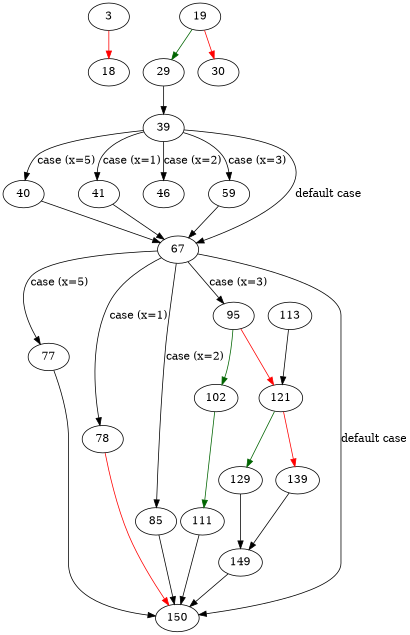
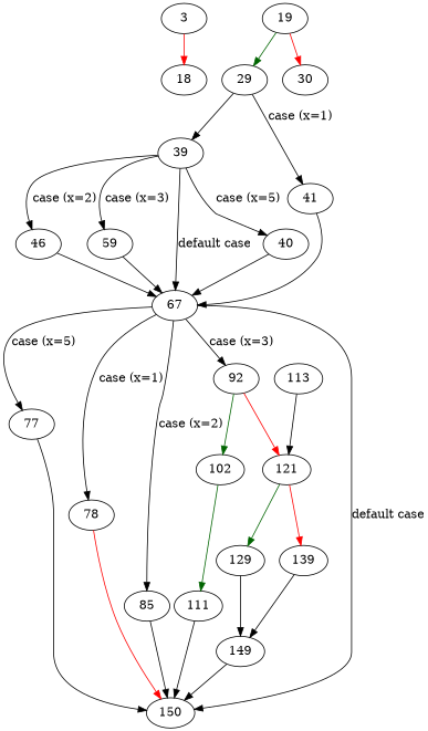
  strict digraph {
    3 [entry=true]
    18
    19
    29
    30
    n6 [label=39]
    40
    41
    46
    59
    67
    77
    78
    85
-   92 [label=95]
+   92
    150
    102
    121
    111
    129
    139
    113
    149
    3 -> 18 [color=red cond=false]
    19 -> 29 [color=darkgreen cond=true]
    19 -> 30 [color=red cond=false]
    29 -> n6
    n6 -> 40 [cond="case (x=5)" label="case (x=5)"]
-   n6 -> 41 [cond="case (x=1)" label="case (x=1)"]
+   29 -> 41 [cond="case (x=1)" label="case (x=1)"]
    n6 -> 46 [cond="case (x=2)" label="case (x=2)"]
    n6 -> 59 [cond="case (x=3)" label="case (x=3)"]
    n6 -> 67 [cond="default case" label="default case"]
    40 -> 67
    41 -> 67
+   46 -> 67
    59 -> 67
    67 -> 77 [cond="case (x=5)" label="case (x=5)"]
    67 -> 78 [cond="case (x=1)" label="case (x=1)"]
    67 -> 85 [cond="case (x=2)" label="case (x=2)"]
    67 -> 92 [cond="case (x=3)" label="case (x=3)"]
    67 -> 150 [cond="default case" label="default case"]
    77 -> 150
    78 -> 150 [color=red]
    85 -> 150
    92 -> 102 [color=darkgreen cond=true]
    92 -> 121 [color=red cond=false]
    102 -> 111 [color=darkgreen cond=true]
    121 -> 129 [color=darkgreen cond=true]
    121 -> 139 [color=red cond=false]
    111 -> 150
    129 -> 149
    139 -> 149
    113 -> 121
    149 -> 150
  }
